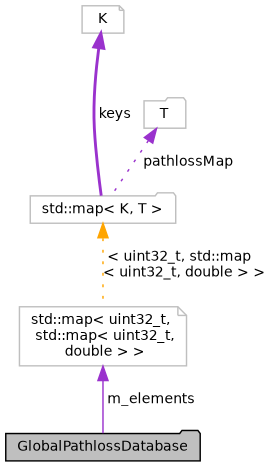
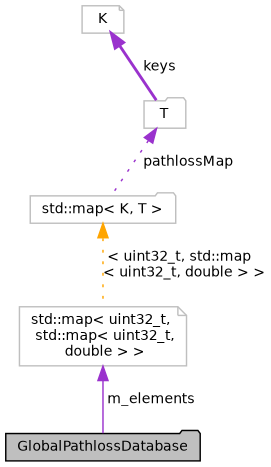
  digraph {
    node [color=grey75 fillcolor=white fontname=Helvetica fontsize=10 shape=folder style=filled]
    edge [color=darkorchid3 dir=back fontname=Helvetica fontsize=10 labelfontname=Helvetica labelfontsize=10 style=dotted]
    n1 [color=black fillcolor=grey75 fontcolor=black height=0.2 label=GlobalPathlossDatabase width=0.4]
    n2 [height=0.2 label="std::map\< uint32_t,\l std::map\< uint32_t,\l double \> \>" shape=note width=0.4]
    n3 [height=0.2 label="std::map\< K, T \>" width=0.4]
    n4 [height=0.2 label=K shape=note width=0.4]
    n5 [height=0.2 label=T width=0.4]
    n2 -> n1 [label=" m_elements" style=solid]
    n3 -> n2 [color=orange label=" \< uint32_t, std::map\l\< uint32_t, double \> \>"]
-   n4 -> n3 [label=" keys" style=bold]
+   n4 -> n5 [label=" keys" style=bold]
    n5 -> n3 [label=" pathlossMap"]
  }
